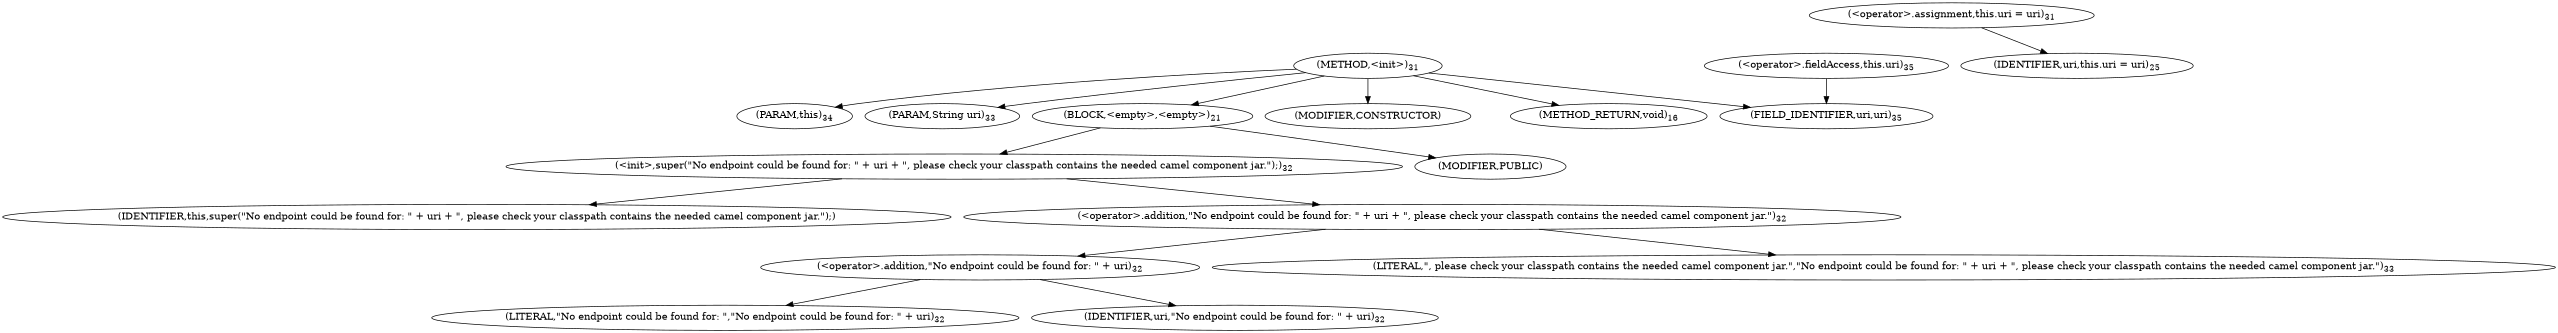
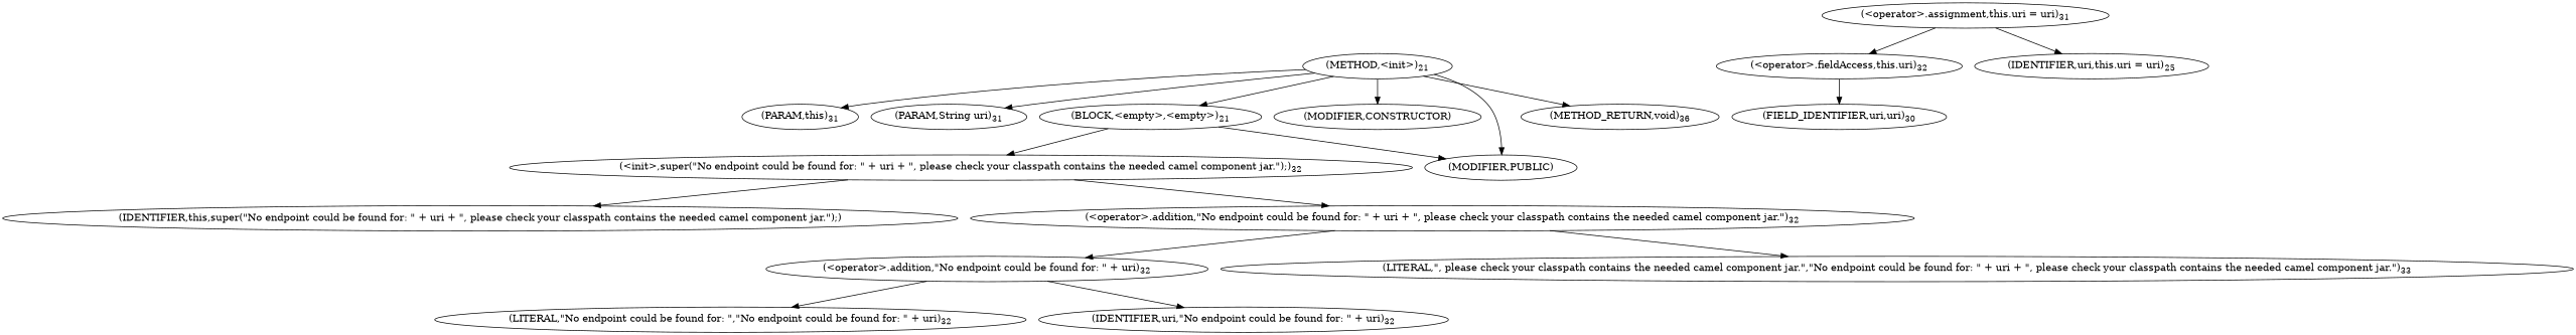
  digraph {
-   n1 [label=<(METHOD,&lt;init&gt;)<SUB>31</SUB>>]
-   n2 [label=<(PARAM,this)<SUB>34</SUB>>]
-   n3 [label=<(PARAM,String uri)<SUB>33</SUB>>]
+   n1 [label=<(METHOD,&lt;init&gt;)<SUB>21</SUB>>]
+   n2 [label=<(PARAM,this)<SUB>31</SUB>>]
+   n3 [label=<(PARAM,String uri)<SUB>31</SUB>>]
    n4 [label=<(BLOCK,&lt;empty&gt;,&lt;empty&gt;)<SUB>21</SUB>>]
    n5 [label=<(MODIFIER,CONSTRUCTOR)>]
    n6 [label=<(MODIFIER,PUBLIC)>]
-   n7 [label=<(METHOD_RETURN,void)<SUB>16</SUB>>]
+   n7 [label=<(METHOD_RETURN,void)<SUB>36</SUB>>]
    n8 [label=<(&lt;init&gt;,super(&quot;No endpoint could be found for: &quot; + uri + &quot;, please check your classpath contains the needed camel component jar.&quot;);)<SUB>32</SUB>>]
    n9 [label=<(IDENTIFIER,this,super(&quot;No endpoint could be found for: &quot; + uri + &quot;, please check your classpath contains the needed camel component jar.&quot;);)>]
    n10 [label=<(&lt;operator&gt;.addition,&quot;No endpoint could be found for: &quot; + uri + &quot;, please check your classpath contains the needed camel component jar.&quot;)<SUB>32</SUB>>]
    n11 [label=<(&lt;operator&gt;.assignment,this.uri = uri)<SUB>31</SUB>>]
-   n12 [label=<(&lt;operator&gt;.fieldAccess,this.uri)<SUB>35</SUB>>]
+   n12 [label=<(&lt;operator&gt;.fieldAccess,this.uri)<SUB>32</SUB>>]
    n13 [label=<(IDENTIFIER,uri,this.uri = uri)<SUB>25</SUB>>]
    n14 [label=<(&lt;operator&gt;.addition,&quot;No endpoint could be found for: &quot; + uri)<SUB>32</SUB>>]
    n15 [label=<(LITERAL,&quot;, please check your classpath contains the needed camel component jar.&quot;,&quot;No endpoint could be found for: &quot; + uri + &quot;, please check your classpath contains the needed camel component jar.&quot;)<SUB>33</SUB>>]
    n16 [label=<(LITERAL,&quot;No endpoint could be found for: &quot;,&quot;No endpoint could be found for: &quot; + uri)<SUB>32</SUB>>]
    n17 [label=<(IDENTIFIER,uri,&quot;No endpoint could be found for: &quot; + uri)<SUB>32</SUB>>]
-   n18 [label=<(FIELD_IDENTIFIER,uri,uri)<SUB>35</SUB>>]
+   n18 [label=<(FIELD_IDENTIFIER,uri,uri)<SUB>30</SUB>>]
    n1 -> n2
    n1 -> n3
    n1 -> n4
    n1 -> n5
-   n1 -> n18
+   n1 -> n6
    n1 -> n7
    n4 -> n6
    n4 -> n8
    n8 -> n9
    n8 -> n10
    n10 -> n14
    n10 -> n15
+   n11 -> n12
    n11 -> n13
    n12 -> n18
    n14 -> n16
    n14 -> n17
  }
